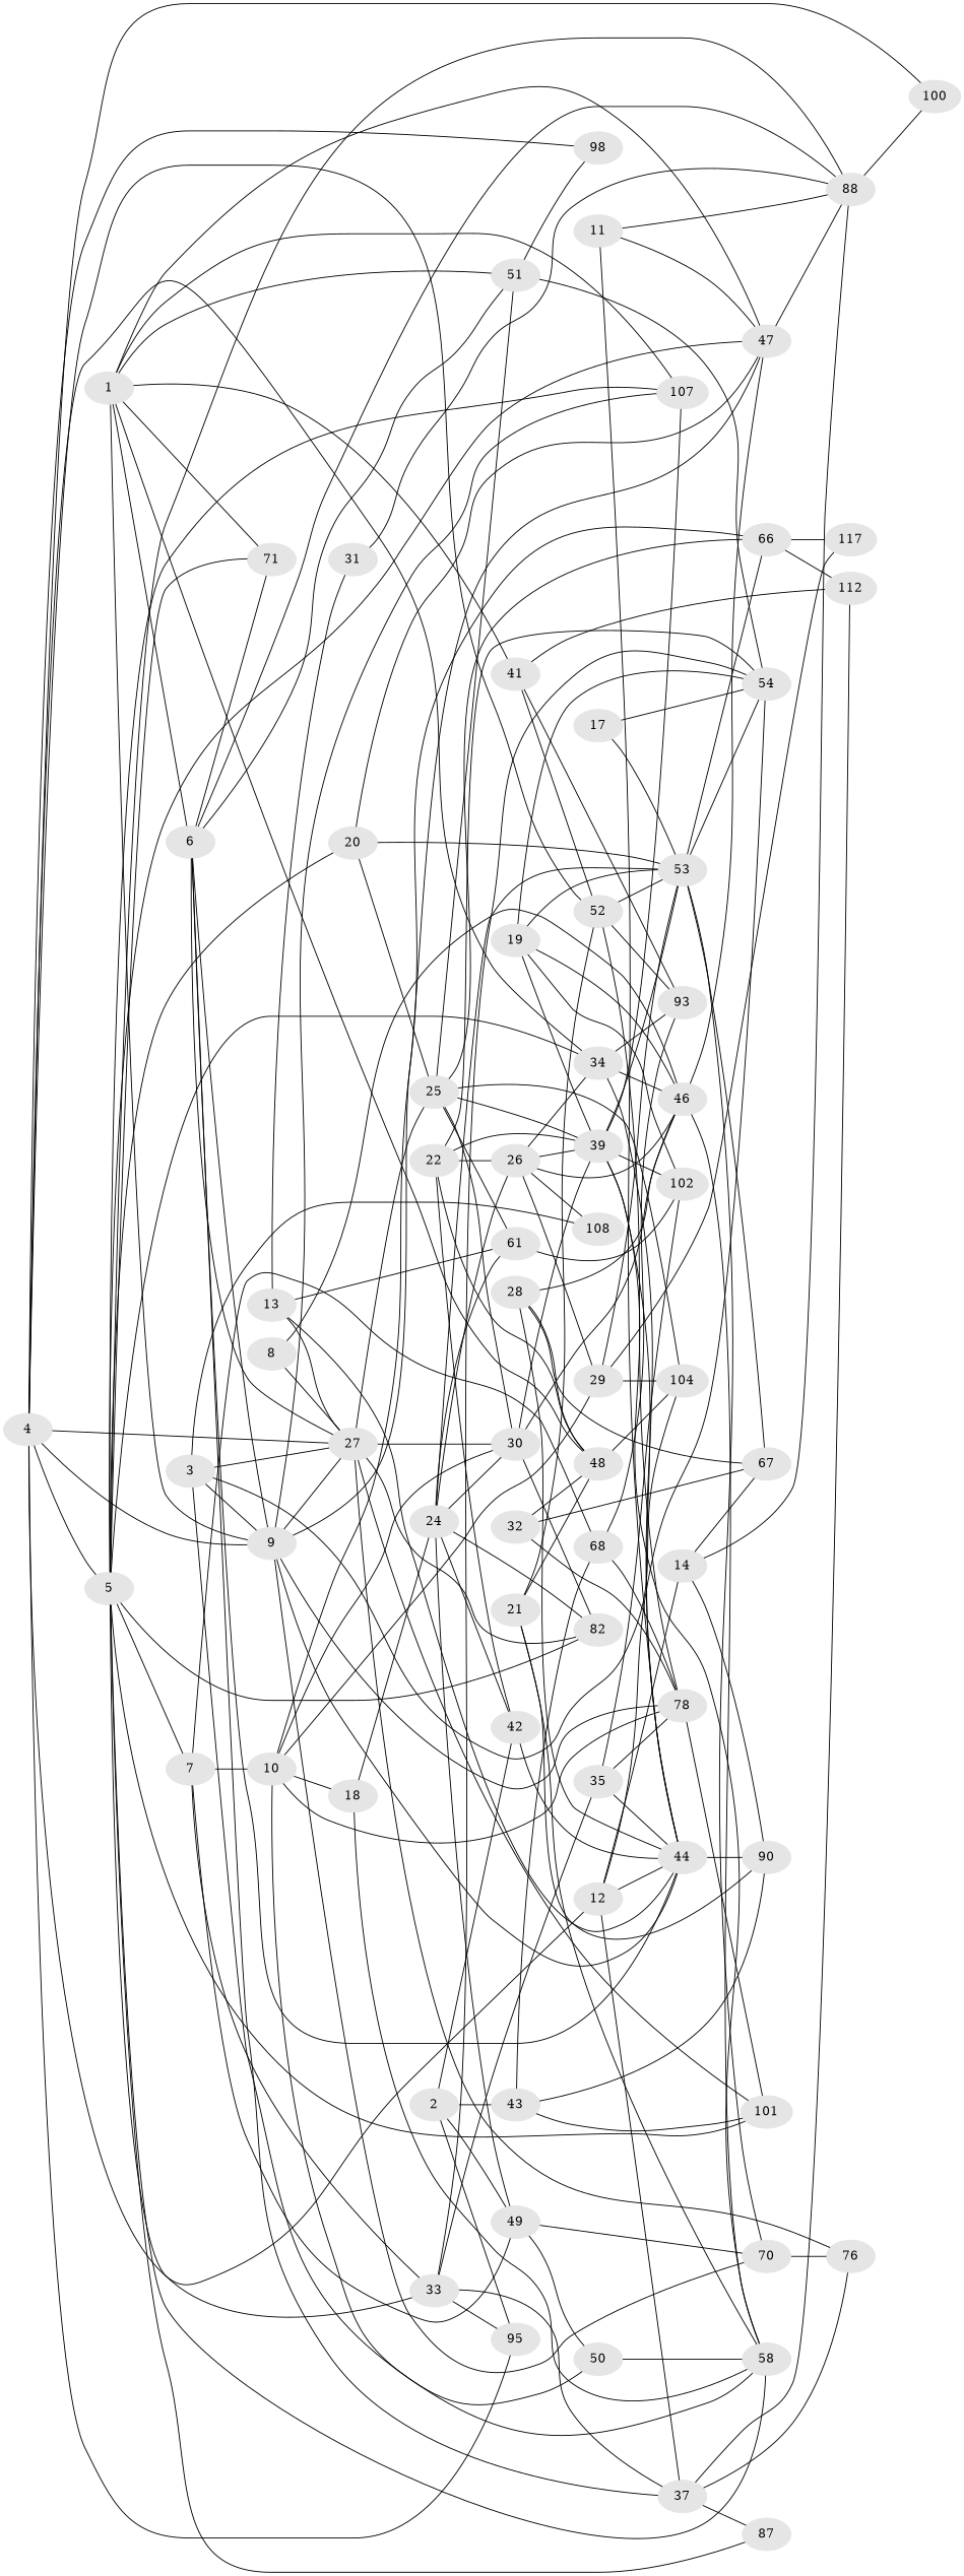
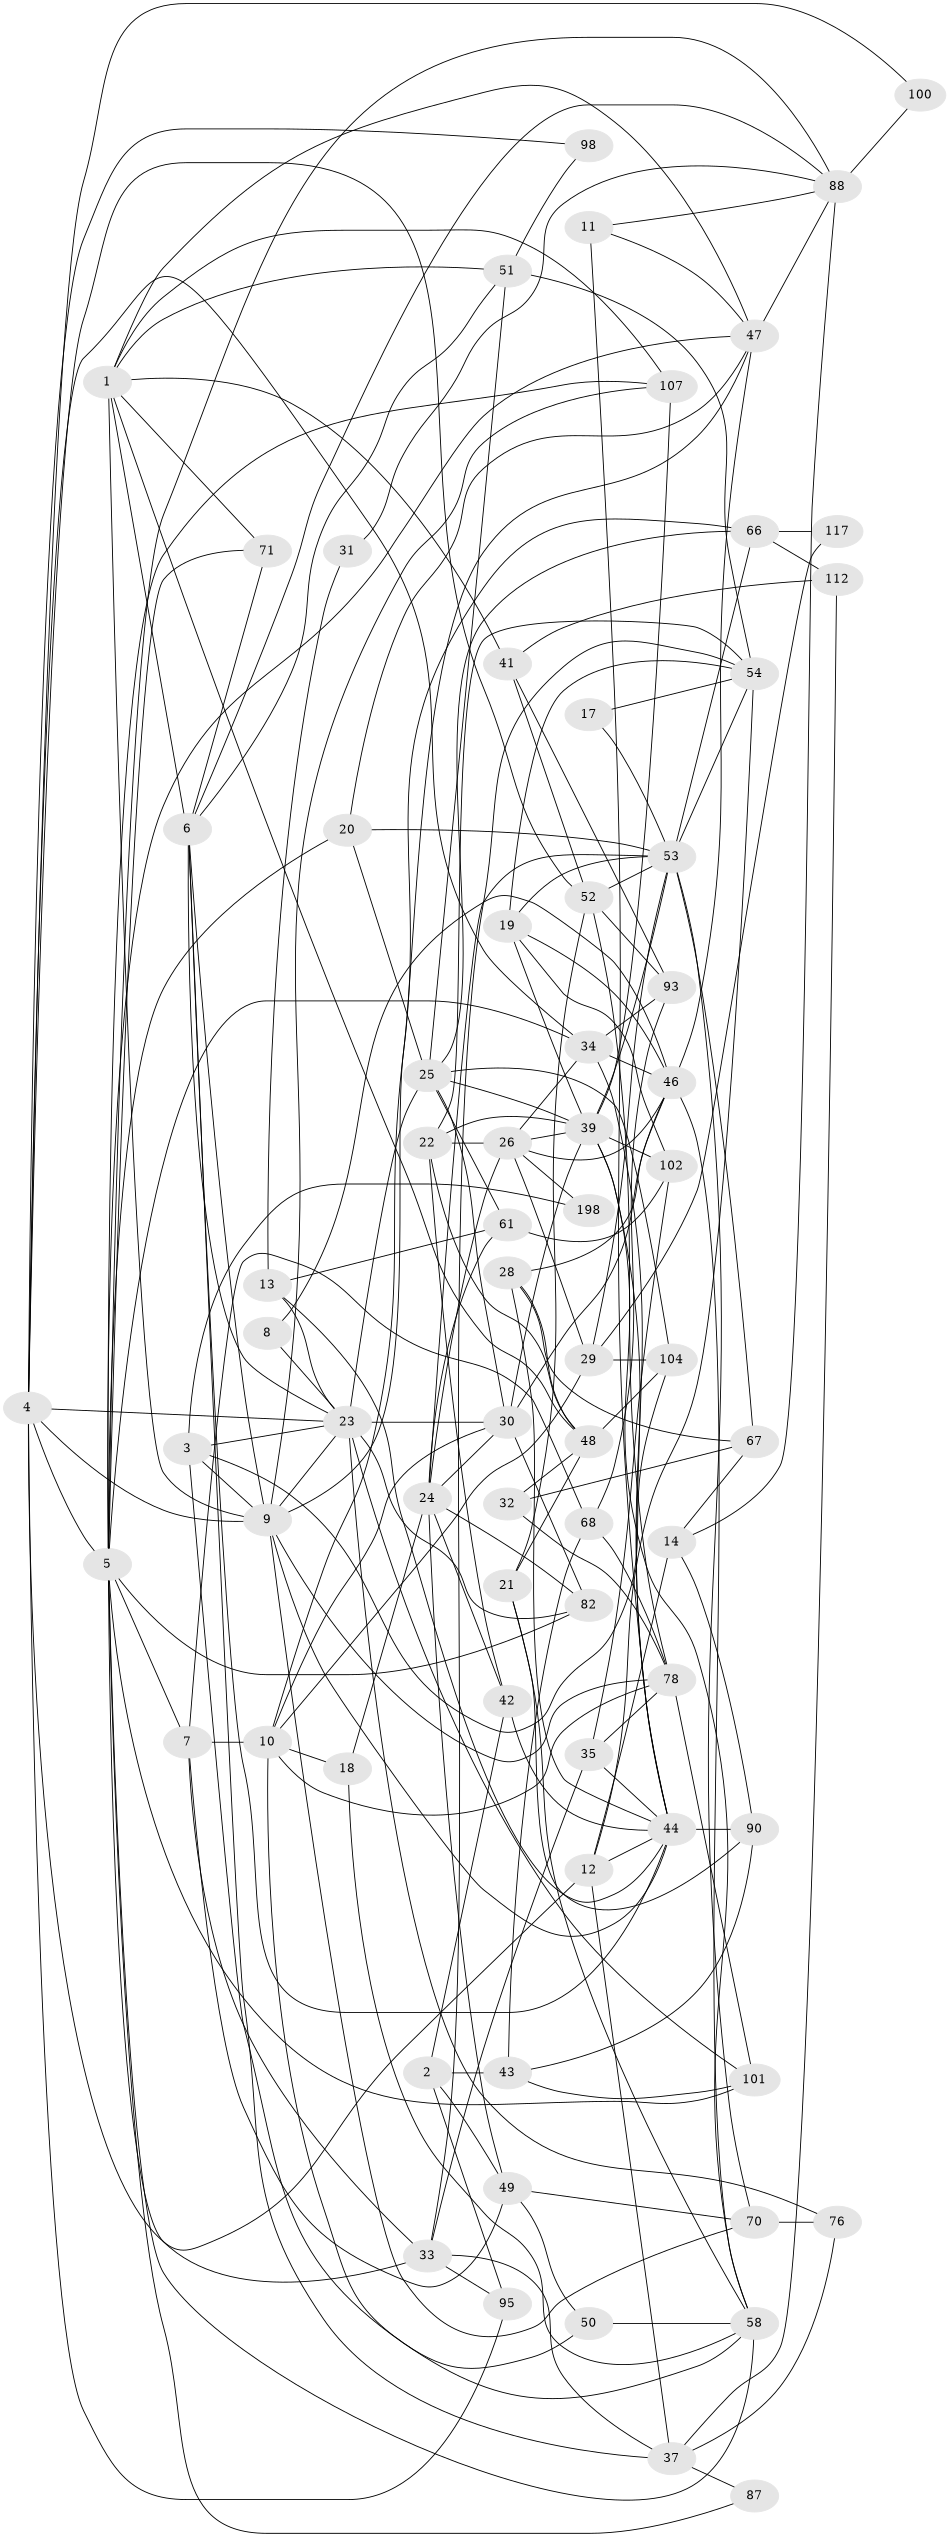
  graph {
    rankdir=LR
    node [color=gray90 style=filled]
    1 [super="+72"]
    6 [super="+80"]
    9 [super="+15+77"]
    41 [super="+116"]
    47 [super="+60"]
    48 [super="+91"]
    51
    71
    107
-   23 [super="+97+59" label=27]
+   23 [super="+97+59"]
    88 [super="+109"]
    37 [super="+57"]
    44 [super="+89"]
    66 [super="+110"]
    70
    78
    52 [super="+84"]
    93
    112
    104
    98
    54 [super="+79"]
    2
    42
    43
    49 [super="+74"]
    95
    101
    68
    90
    50 [super="+63"]
    3 [super="+27"]
-   108
+   108 [label=198]
    82 [super="+92+105"]
    30 [super="+36"]
    25 [super="+96+103+62"]
    76
    58
    4 [super="+115"]
    5 [super="+45+106"]
    12 [super="+16"]
    34 [super="+40"]
    100
    7
    20
    33 [super="+83"]
    87
    14
    46 [super="+65"]
    53 [super="+85+75"]
    10 [super="+99+56"]
    35
    18
    29
    8
    117
    24 [super="+114"]
    39 [super="+86"]
    11
    67
    13
    31
    61
    102
    17
    26 [super="+81"]
    19 [super="+113"]
    21
    22 [super="+38"]
    28
    32
    1 -- 6
    1 -- 9
    1 -- 41
    1 -- 47
    1 -- 48
    1 -- 51
    1 -- 71
    1 -- 107
    6 -- 9
    6 -- 51
    6 -- 71
    6 -- 23
    6 -- 88
    6 -- 37
    6 -- 44
    9 -- 107
    9 -- 23
    9 -- 44
    9 -- 66
    9 -- 70
    9 -- 78
    41 -- 52 [weight=2]
    41 -- 93
    41 -- 112
    47 -- 88
    48 -- 104
    51 -- 98
    51 -- 54
    23 -- 101
    23 -- 82
    23 -- 30
    23 -- 25
    23 -- 76
    88 -- 100
    37 -- 112
    37 -- 76
    37 -- 87
    44 -- 90 [weight=2]
    66 -- 112
    66 -- 117
    70 -- 76
    78 -- 101
    52 -- 78
    52 -- 93
    52 -- 53
    2 -- 42
    2 -- 43
    2 -- 49
    2 -- 95
    42 -- 44
    43 -- 101
    43 -- 68
    43 -- 90
    49 -- 70
    49 -- 50
    68 -- 78
    68 -- 93
    50 -- 58
    3 -- 9
    3 -- 23
    3 -- 104
    3 -- 50
    3 -- 108
    30 -- 82
    30 -- 46
    30 -- 39
    25 -- 51
    25 -- 66
    25 -- 104 [weight=2]
    25 -- 30
    25 -- 39
    25 -- 61
    4 -- 9
    4 -- 23
    4 -- 52
    4 -- 98
    4 -- 95
    4 -- 5
    4 -- 12
    4 -- 34
    4 -- 100
    5 -- 47
    5 -- 71
    5 -- 107
    5 -- 88
    5 -- 101
    5 -- 82
    5 -- 58
    5 -- 34
    5 -- 7
    5 -- 20
    5 -- 33
    5 -- 87
    12 -- 37
    12 -- 44
    12 -- 54
    12 -- 14
    34 -- 44
    34 -- 93
    34 -- 46
    7 -- 49
    7 -- 68
    7 -- 33
    7 -- 10
    20 -- 47
    20 -- 25
    20 -- 53
    33 -- 37
    33 -- 54
    33 -- 95
    33 -- 35
    14 -- 88
    14 -- 90
    14 -- 67
    46 -- 47
    46 -- 58
    53 -- 66
    53 -- 70
    53 -- 54
    53 -- 67
    10 -- 47
    10 -- 78
    10 -- 30
    10 -- 58
    10 -- 18
    10 -- 29
    35 -- 44
    35 -- 78
    35 -- 102
    18 -- 58
    18 -- 24
    29 -- 104
    29 -- 53
    29 -- 117
    8 -- 23
    8 -- 46
    24 -- 42
    24 -- 49
    24 -- 82
    24 -- 30
    24 -- 53
    24 -- 61
    24 -- 26
    39 -- 107
    39 -- 44
    39 -- 58
    39 -- 53
    39 -- 102
    11 -- 47
    11 -- 88
    11 -- 44
    13 -- 23
    13 -- 44
    13 -- 31
    13 -- 61
    31 -- 88
    61 -- 102
    17 -- 54
    17 -- 53
    26 -- 108
    26 -- 34
    26 -- 46
    26 -- 29
    26 -- 39
    19 -- 54
    19 -- 46
    19 -- 53
    19 -- 39
    19 -- 102
    21 -- 48
    21 -- 52
    21 -- 90
    21 -- 58
    22 -- 48
    22 -- 54
    22 -- 42
    22 -- 39
    22 -- 26
    28 -- 48
    28 -- 44
    28 -- 46
    28 -- 67
    32 -- 48
    32 -- 78
    32 -- 67
  }
